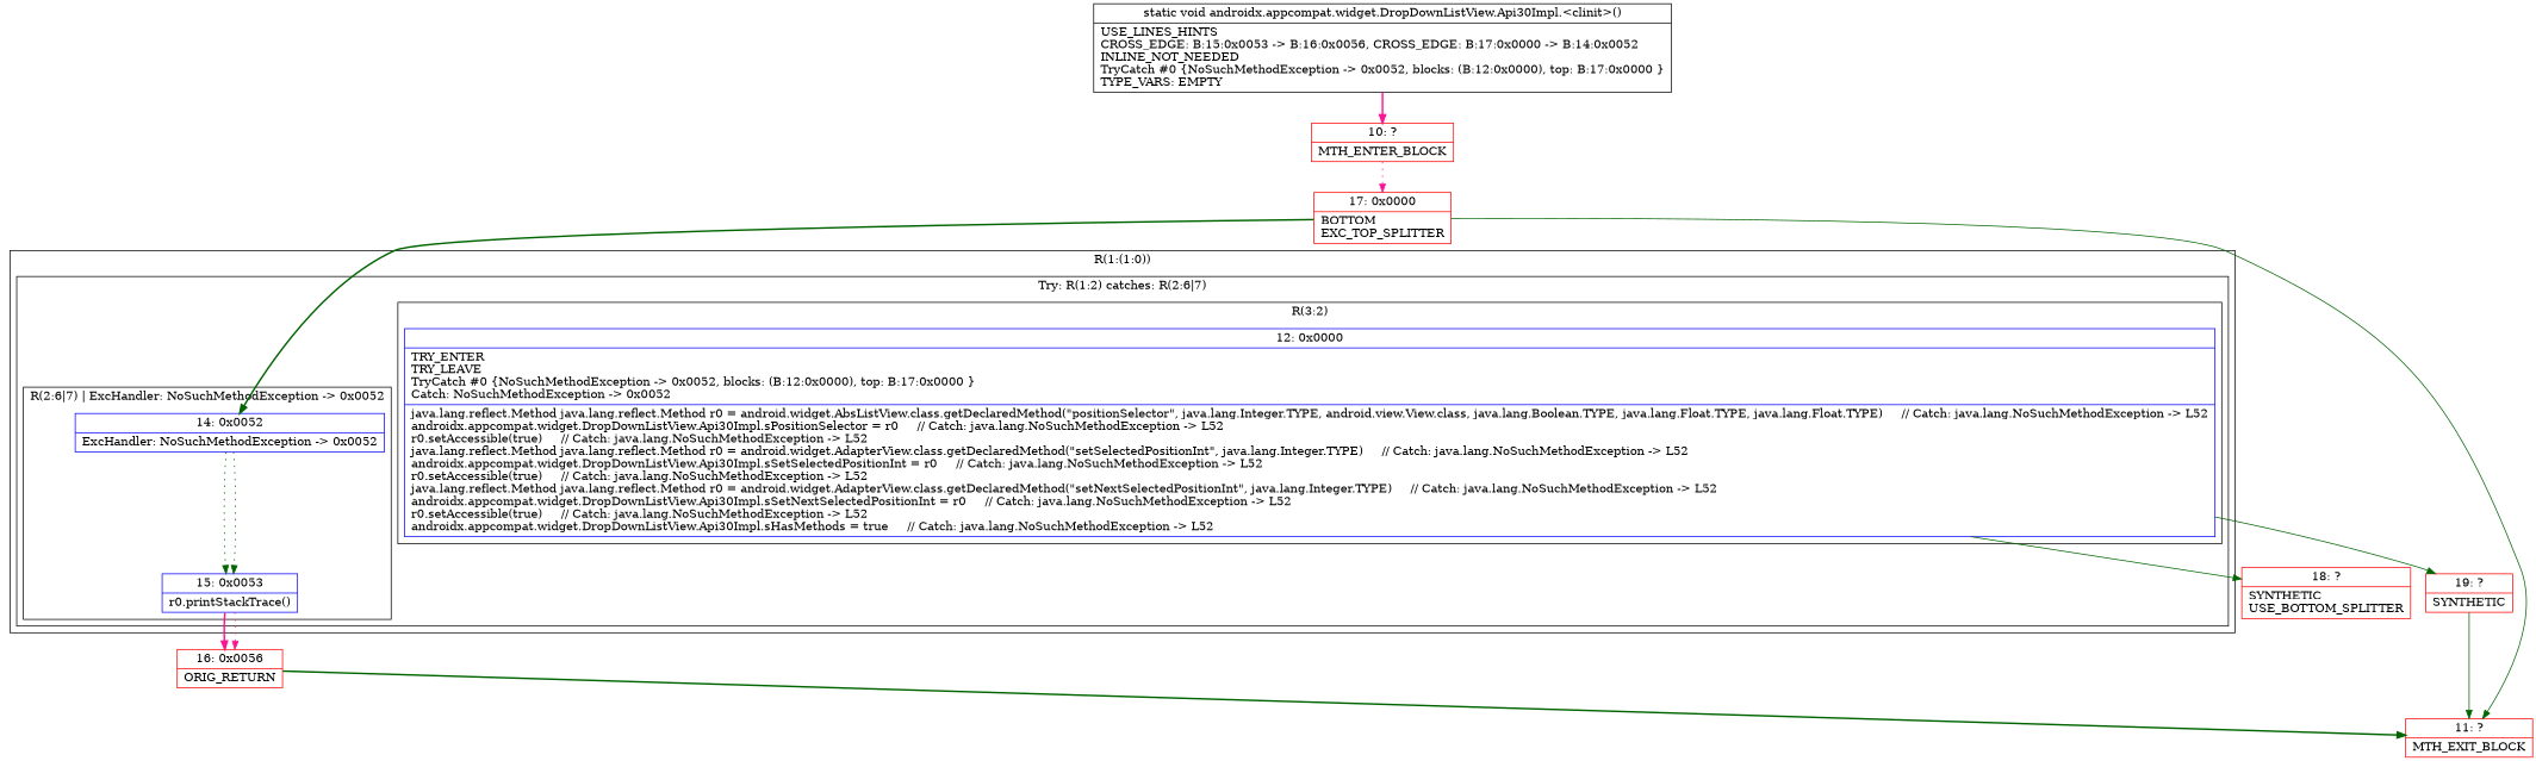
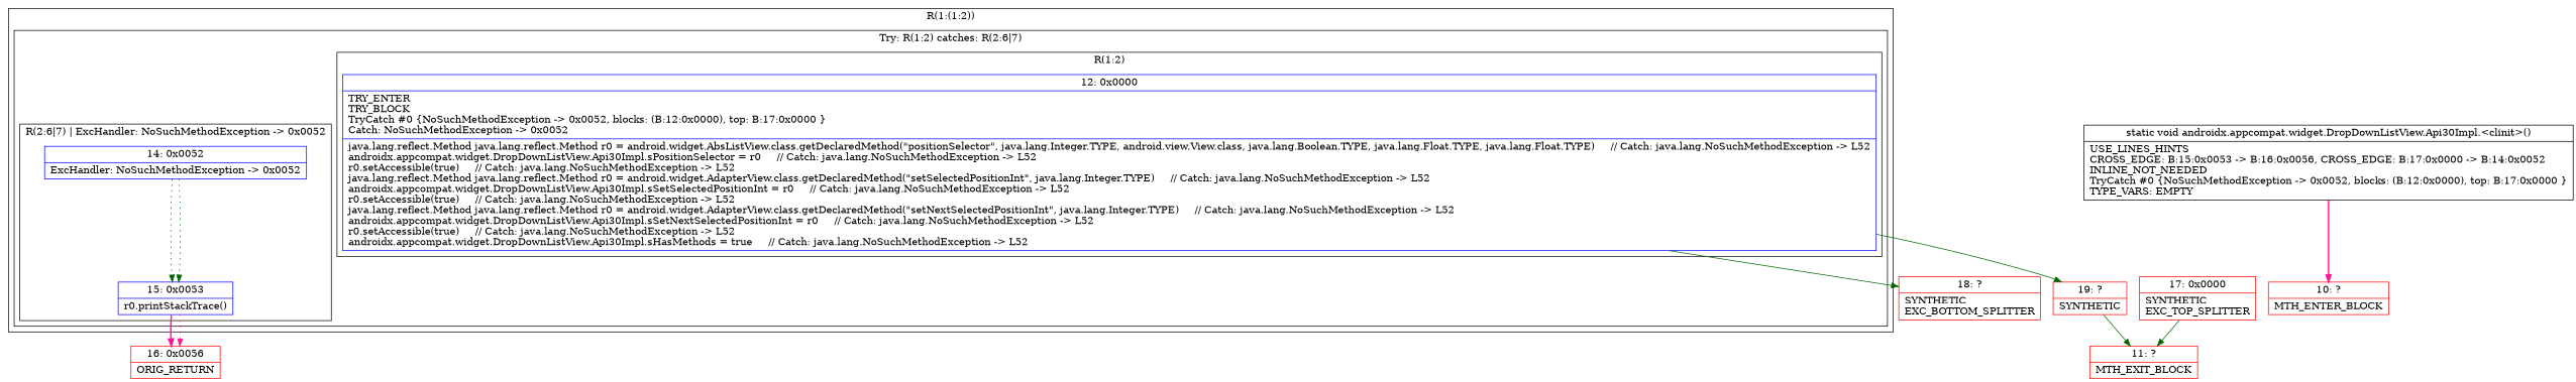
  digraph {
    node [color=red shape=record]
    edge [color=darkgreen style=solid]
-   n1 [color=blue label="{12\:\ 0x0000|TRY_ENTER\lTRY_LEAVE\lTryCatch #0 \{NoSuchMethodException \-\> 0x0052, blocks: (B:12:0x0000), top: B:17:0x0000 \}\lCatch: NoSuchMethodException \-\> 0x0052\l|java.lang.reflect.Method java.lang.reflect.Method r0 = android.widget.AbsListView.class.getDeclaredMethod(\"positionSelector\", java.lang.Integer.TYPE, android.view.View.class, java.lang.Boolean.TYPE, java.lang.Float.TYPE, java.lang.Float.TYPE)     \/\/ Catch: java.lang.NoSuchMethodException \-\> L52\landroidx.appcompat.widget.DropDownListView.Api30Impl.sPositionSelector = r0     \/\/ Catch: java.lang.NoSuchMethodException \-\> L52\lr0.setAccessible(true)     \/\/ Catch: java.lang.NoSuchMethodException \-\> L52\ljava.lang.reflect.Method java.lang.reflect.Method r0 = android.widget.AdapterView.class.getDeclaredMethod(\"setSelectedPositionInt\", java.lang.Integer.TYPE)     \/\/ Catch: java.lang.NoSuchMethodException \-\> L52\landroidx.appcompat.widget.DropDownListView.Api30Impl.sSetSelectedPositionInt = r0     \/\/ Catch: java.lang.NoSuchMethodException \-\> L52\lr0.setAccessible(true)     \/\/ Catch: java.lang.NoSuchMethodException \-\> L52\ljava.lang.reflect.Method java.lang.reflect.Method r0 = android.widget.AdapterView.class.getDeclaredMethod(\"setNextSelectedPositionInt\", java.lang.Integer.TYPE)     \/\/ Catch: java.lang.NoSuchMethodException \-\> L52\landroidx.appcompat.widget.DropDownListView.Api30Impl.sSetNextSelectedPositionInt = r0     \/\/ Catch: java.lang.NoSuchMethodException \-\> L52\lr0.setAccessible(true)     \/\/ Catch: java.lang.NoSuchMethodException \-\> L52\landroidx.appcompat.widget.DropDownListView.Api30Impl.sHasMethods = true     \/\/ Catch: java.lang.NoSuchMethodException \-\> L52\l}"]
+   n1 [color=blue label="{12\:\ 0x0000|TRY_ENTER\lTRY_BLOCK\lTryCatch #0 \{NoSuchMethodException \-\> 0x0052, blocks: (B:12:0x0000), top: B:17:0x0000 \}\lCatch: NoSuchMethodException \-\> 0x0052\l|java.lang.reflect.Method java.lang.reflect.Method r0 = android.widget.AbsListView.class.getDeclaredMethod(\"positionSelector\", java.lang.Integer.TYPE, android.view.View.class, java.lang.Boolean.TYPE, java.lang.Float.TYPE, java.lang.Float.TYPE)     \/\/ Catch: java.lang.NoSuchMethodException \-\> L52\landroidx.appcompat.widget.DropDownListView.Api30Impl.sPositionSelector = r0     \/\/ Catch: java.lang.NoSuchMethodException \-\> L52\lr0.setAccessible(true)     \/\/ Catch: java.lang.NoSuchMethodException \-\> L52\ljava.lang.reflect.Method java.lang.reflect.Method r0 = android.widget.AdapterView.class.getDeclaredMethod(\"setSelectedPositionInt\", java.lang.Integer.TYPE)     \/\/ Catch: java.lang.NoSuchMethodException \-\> L52\landroidx.appcompat.widget.DropDownListView.Api30Impl.sSetSelectedPositionInt = r0     \/\/ Catch: java.lang.NoSuchMethodException \-\> L52\lr0.setAccessible(true)     \/\/ Catch: java.lang.NoSuchMethodException \-\> L52\ljava.lang.reflect.Method java.lang.reflect.Method r0 = android.widget.AdapterView.class.getDeclaredMethod(\"setNextSelectedPositionInt\", java.lang.Integer.TYPE)     \/\/ Catch: java.lang.NoSuchMethodException \-\> L52\landroidx.appcompat.widget.DropDownListView.Api30Impl.sSetNextSelectedPositionInt = r0     \/\/ Catch: java.lang.NoSuchMethodException \-\> L52\lr0.setAccessible(true)     \/\/ Catch: java.lang.NoSuchMethodException \-\> L52\landroidx.appcompat.widget.DropDownListView.Api30Impl.sHasMethods = true     \/\/ Catch: java.lang.NoSuchMethodException \-\> L52\l}"]
    n2 [color=blue label="{14\:\ 0x0052|ExcHandler: NoSuchMethodException \-\> 0x0052\l}"]
    n3 [color=blue label="{15\:\ 0x0053|r0.printStackTrace()\l}"]
-   n4 [label="{18\:\ ?|SYNTHETIC\lUSE_BOTTOM_SPLITTER\l}"]
+   n4 [label="{18\:\ ?|SYNTHETIC\lEXC_BOTTOM_SPLITTER\l}"]
    n5 [label="{19\:\ ?|SYNTHETIC\l}"]
    n6 [label="{16\:\ 0x0056|ORIG_RETURN\l}"]
    n7 [label="{11\:\ ?|MTH_EXIT_BLOCK\l}"]
    n8 [label="{10\:\ ?|MTH_ENTER_BLOCK\l}"]
-   n9 [label="{17\:\ 0x0000|BOTTOM\lEXC_TOP_SPLITTER\l}"]
+   n9 [label="{17\:\ 0x0000|SYNTHETIC\lEXC_TOP_SPLITTER\l}"]
    n10 [label="{static void androidx.appcompat.widget.DropDownListView.Api30Impl.\<clinit\>()  | USE_LINES_HINTS\lCROSS_EDGE: B:15:0x0053 \-\> B:16:0x0056, CROSS_EDGE: B:17:0x0000 \-\> B:14:0x0052\lINLINE_NOT_NEEDED\lTryCatch #0 \{NoSuchMethodException \-\> 0x0052, blocks: (B:12:0x0000), top: B:17:0x0000 \}\lTYPE_VARS: EMPTY\l}" color=""]
    subgraph cluster_1 {
-     label="R(1:(1:0))"
+     label="R(1:(1:2))"
      subgraph cluster_2 {
        label="Try: R(1:2) catches: R(2:6|7)"
        subgraph cluster_3 {
-         label="R(3:2)"
+         label="R(1:2)"
          n1
        }
        subgraph cluster_4 {
          label="R(2:6|7) | ExcHandler: NoSuchMethodException \-\> 0x0052\l"
          n2
          n3
        }
      }
    }
    subgraph cluster_5 {
      label="R(2:6|7) | ExcHandler: NoSuchMethodException \-\> 0x0052\l"
    }
    n1 -> n4
    n1 -> n5
    n2 -> n3 [style=dotted]
    n2 -> n3 [style=dotted]
    n3 -> n6 [color=deeppink style=bold]
    n3 -> n6 [color=deeppink style=dotted]
    n5 -> n7
-   n6 -> n7 [style=bold]
-   n8 -> n9 [color=deeppink style=dotted]
-   n9 -> n2 [style=bold]
    n9 -> n7
    n10 -> n8 [color=deeppink style=bold]
  }
